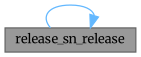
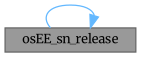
  digraph {
    rankdir=LR
    fontname=Merriweather
-   n1 [color=gray40 fillcolor=grey60 fontcolor=black fontname=Merriweather fontsize=10 height=0.2 label=release_sn_release shape=box style=filled width=0.4]
+   n1 [color=gray40 fillcolor=grey60 fontcolor=black fontname=Merriweather fontsize=10 height=0.2 label=osEE_sn_release shape=box style=filled width=0.4]
    n1 -> n1 [color=steelblue1 fontname=Merriweather fontsize=10 labelfontname=Helvetica labelfontsize=10 style=solid]
  }
